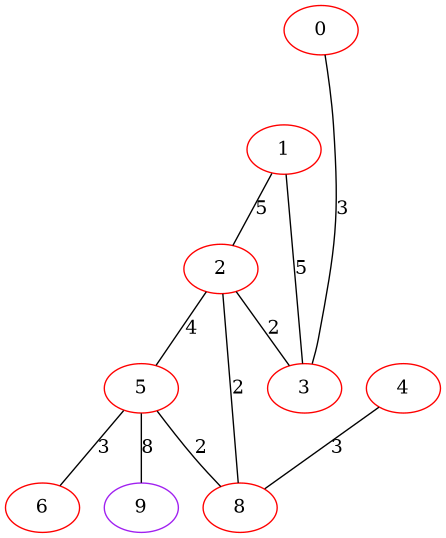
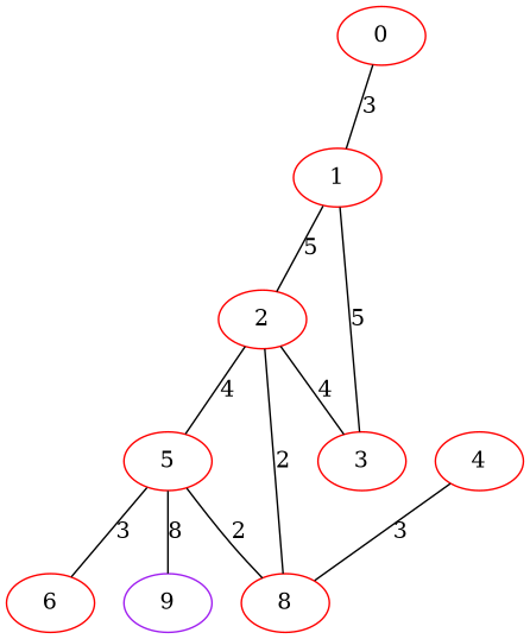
  graph {
    node [color=red weight=1]
    0
    1
    2
    3
    5
    8
    6
    9 [color=purple weight=4]
    4
-   0 -- 3 [label=3]
+   0 -- 1 [label=3]
    1 -- 2 [label=5]
    1 -- 3 [label=5]
-   2 -- 3 [label=2]
+   2 -- 3 [label=4]
    2 -- 5 [label=4]
    2 -- 8 [label=2]
    5 -- 8 [label=2]
    5 -- 6 [label=3]
    5 -- 9 [label=8]
    4 -- 8 [label=3]
  }
